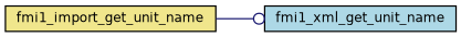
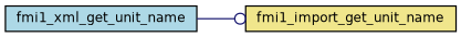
  digraph {
    rankdir=LR
    fontname="DejaVu Sans"
    node [color=black fontname="DejaVu Sans" fontsize=10 shape=record style=filled]
    n1 [fillcolor=khaki fontcolor=black height=0.2 label=fmi1_import_get_unit_name width=0.4]
    n2 [fillcolor=lightblue height=0.2 label=fmi1_xml_get_unit_name width=0.4]
-   n1 -> n2 [color=midnightblue fontname="DejaVu Sans" fontsize=10 labelfontname=Helvetica labelfontsize=10 style=solid arrowhead=odot]
+   n2 -> n1 [color=midnightblue fontname="DejaVu Sans" fontsize=10 labelfontname=Helvetica labelfontsize=10 style=solid arrowhead=odot]
  }
